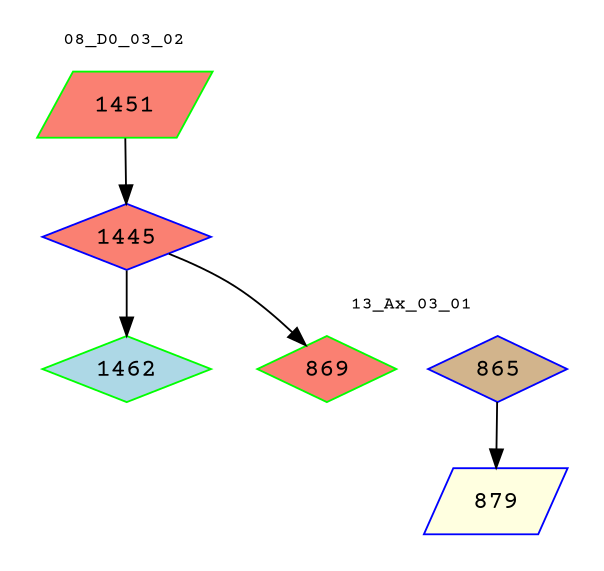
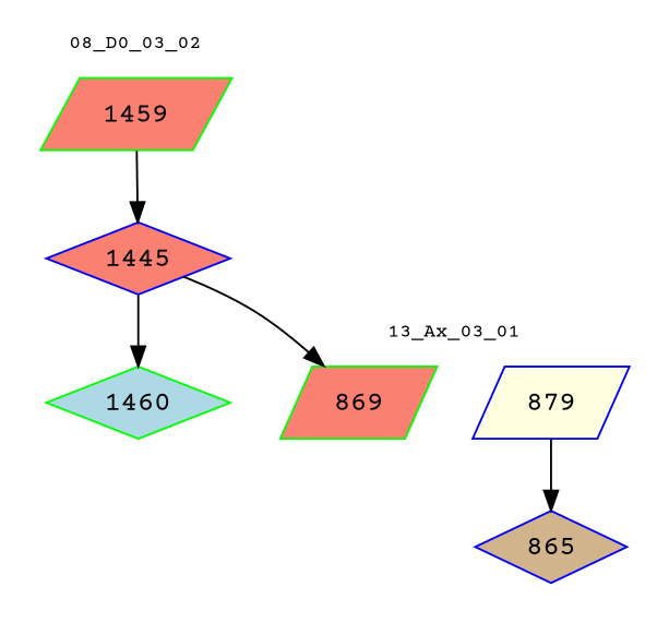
  digraph {
    fontname="Courier Prime"
    node [color=blue fillcolor=salmon fontname="Courier Prime" shape=parallelogram style=filled]
    edge [color=black fontname="Courier Prime" style=solid]
    n1 [fillcolor=lightyellow label=879]
    n2 [fillcolor=tan label=865 shape=diamond]
-   n3 [color=green label=869 shape=diamond]
-   n4 [color=green label=1451]
+   n3 [color=green label=869]
+   n4 [color=green label=1459]
    n5 [label=1445 shape=diamond]
-   n6 [color=green fillcolor=lightblue label=1462 shape=diamond]
+   n6 [color=green fillcolor=lightblue label=1460 shape=diamond]
    subgraph cluster_1 {
      color=white
      fontsize=10
      label="13_Ax_03_01"
      n1
      n2
      n3
    }
    subgraph cluster_2 {
      color=white
      fontsize=10
      label="08_D0_03_02"
      n4
      n5
      n6
    }
-   n2 -> n1
+   n1 -> n2
    n4 -> n5
    n5 -> n3
    n5 -> n6
  }
